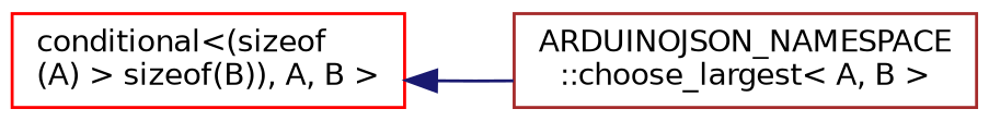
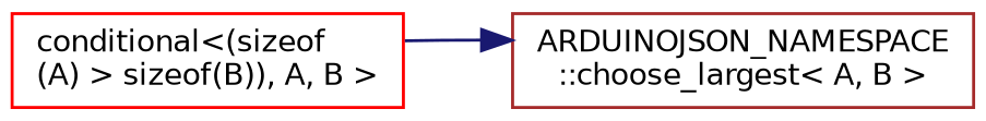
  digraph {
    rankdir=LR
    node [fillcolor=white fontname=Helvetica fontsize=10 shape=record style=filled]
    n1 [color=red height=0.2 label="conditional\<(sizeof\l(A) \> sizeof(B)), A, B \>" width=0.4]
    n2 [color=brown height=0.2 label="ARDUINOJSON_NAMESPACE\l::choose_largest\< A, B \>" width=0.4]
-   n1 -> n2 [color=midnightblue dir=back fontname=Helvetica fontsize=10 labelfontname=Helvetica labelfontsize=10 style=solid]
+   n2 -> n1 [color=midnightblue dir=back fontname=Helvetica fontsize=10 labelfontname=Helvetica labelfontsize=10 style=solid]
  }
